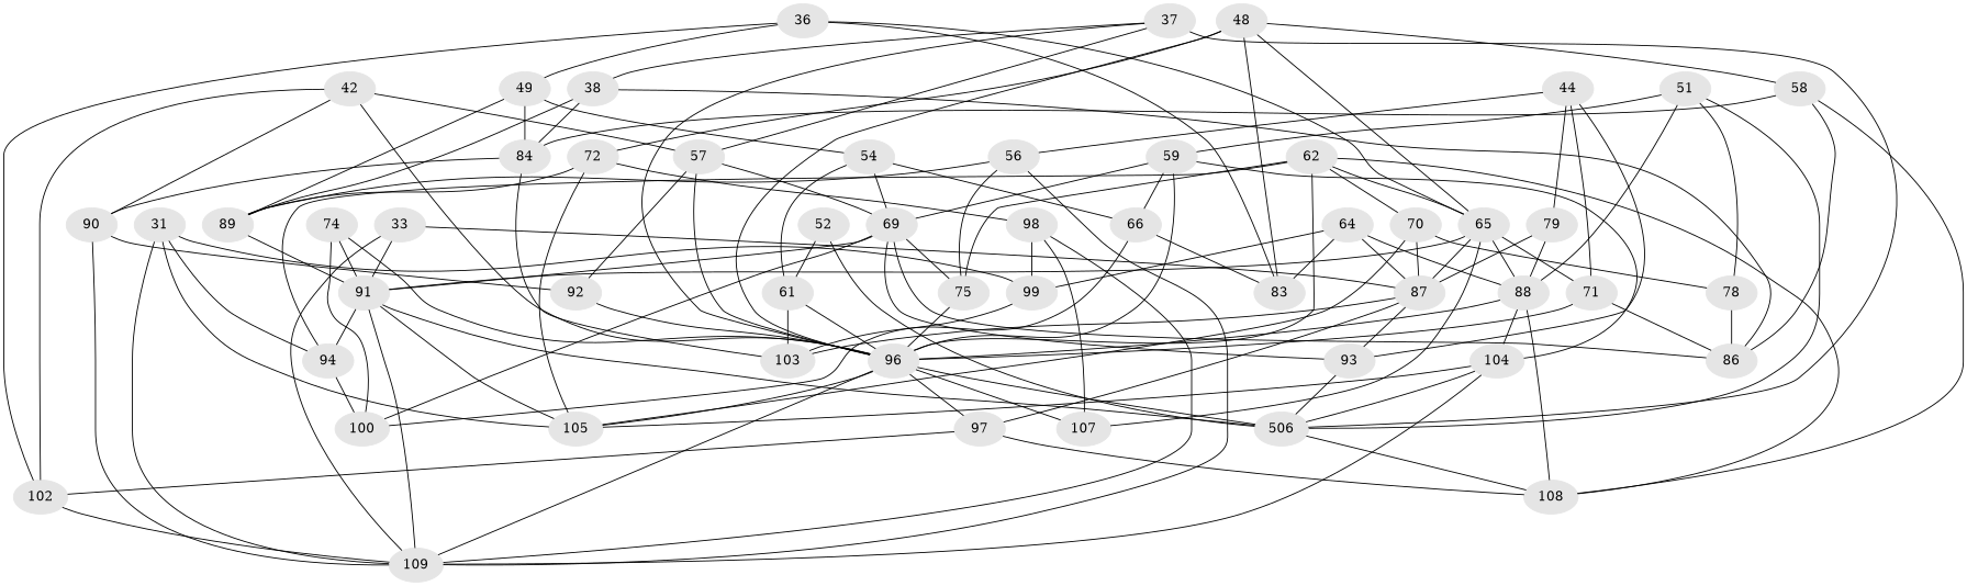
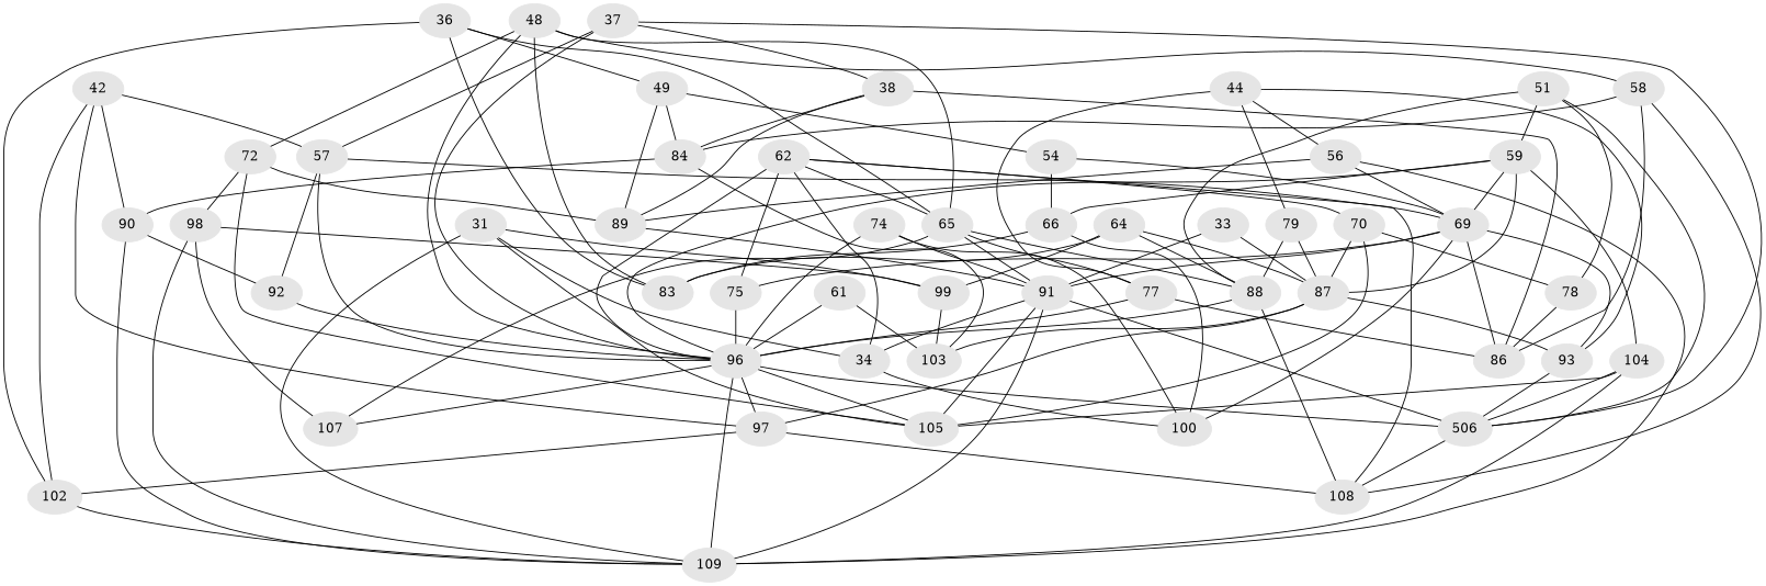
  graph {
    node [color=gray90 style=filled]
    31
-   94
+   94 [label=34]
    99
    105 [super="+14+95+43"]
    109 [super="+73+67"]
    100
    103
    33 [super="+17"]
    87 [super="+82"]
    91 [super="+80+32"]
    93
    97
    n13 [label=506 super="+41+66"]
    36
    49
    65 [super="+1+22+25"]
    83
    102
    84 [super="+60"]
    89 [super="+7"]
    54
-   77 [label=71]
+   77
    88 [super="+2+12+28"]
    107
    37
    38
    57 [super="+9"]
    96 [super="+27+85+81"]
    86 [super="+55"]
    69 [super="+63+24"]
    92
    108 [super="+46"]
    90 [super="+11"]
    42
    56 [super="+34"]
    44
    79
    74
    48 [super="+30"]
    58
    72 [super="+71"]
    98
    61
    n44 [label=66]
    59 [super="+53"]
    104 [super="+4+101"]
    51
    78
-   52
    75
    62 [super="+35"]
    70
    64
    31 -- 94
    31 -- 99
    31 -- 105
    31 -- 109
    94 -- 100
    99 -- 103
-   33 -- 109 [weight=2]
    33 -- 87
    33 -- 91 [weight=3]
    87 -- 103
    87 -- 93
    87 -- 97
    91 -- 94
    91 -- 105
    91 -- 109
    91 -- n13 [weight=2]
    93 -- n13
    97 -- 102
    97 -- 108
    n13 -- 108
    36 -- 49
    36 -- 65
    36 -- 83
    36 -- 102
    49 -- 84
    49 -- 89
    49 -- 54
-   65 -- 87 [weight=3]
+   59 -- 87 [weight=3]
    65 -- 91 [weight=2]
    65 -- 77
    65 -- 88 [weight=2]
    65 -- 107
    102 -- 109
    84 -- 103
    84 -- 90 [weight=2]
    89 -- 91
    54 -- 69
-   54 -- 61
    54 -- n44
    77 -- 96
    77 -- 86
    88 -- 96 [weight=3]
    88 -- 108 [weight=2]
-   88 -- 104
    37 -- n13
    37 -- 38
    37 -- 57
    37 -- 96
    38 -- 84
    38 -- 89
    38 -- 86
    57 -- 96
    57 -- 69
    57 -- 92 [weight=2]
    96 -- 105
    96 -- 109 [weight=2]
    96 -- 97
    96 -- n13 [weight=2]
    96 -- 107
    69 -- 100
    69 -- 91 [weight=2]
    69 -- 93
    69 -- 86
    69 -- 75
    92 -- 96
    90 -- 109 [weight=2]
    90 -- 92
    42 -- 102
    42 -- 57
-   42 -- 96
+   42 -- 97
    42 -- 90
    56 -- 109 [weight=2]
    56 -- 89 [weight=2]
-   56 -- 75
+   56 -- 69
    44 -- 93
    44 -- 77
    44 -- 56
    44 -- 79
    79 -- 87
    79 -- 88 [weight=2]
    74 -- 100
    74 -- 91
    74 -- 96
    48 -- 65
    48 -- 83
    48 -- 96
    48 -- 58
    48 -- 72 [weight=2]
    58 -- 84
    58 -- 86
    58 -- 108
    72 -- 105 [weight=2]
    72 -- 89
    72 -- 98
    98 -- 99
    98 -- 109
    98 -- 107
    61 -- 103
    61 -- 96
    n44 -- 100
    n44 -- 83
    59 -- 96
    59 -- 69
    59 -- n44
    59 -- 104 [weight=2]
    104 -- 105 [weight=2]
    104 -- 109
    104 -- n13
    51 -- n13
    51 -- 88
    51 -- 59
    51 -- 78
    78 -- 86 [weight=2]
-   52 -- n13 [weight=3]
-   52 -- 61
    75 -- 96
    62 -- 94
    62 -- 65
    62 -- 96 [weight=2]
    62 -- 108
    62 -- 75 [weight=2]
    62 -- 70
    70 -- 105
    70 -- 87
    70 -- 78
    64 -- 99
    64 -- 87
    64 -- 83
    64 -- 88
  }
